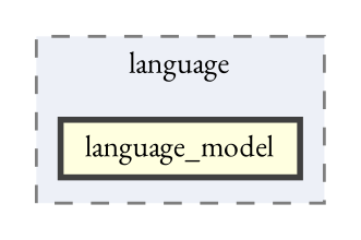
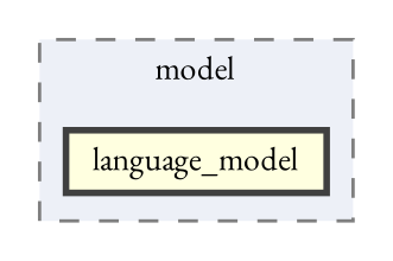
  digraph {
    compound=true
    rankdir=LR
    fontname="EB Garamond"
    n1 [color=grey25 fillcolor=lightyellow fontname="EB Garamond" fontsize=10 height=0.2 label=language_model shape=box style="filled,bold" width=0.4]
    subgraph cluster_1 {
      bgcolor="#edf0f7"
      fontsize=10
-     label=language
+     label=model
      pencolor=grey50
      style="filled,dashed"
      n1
    }
  }
